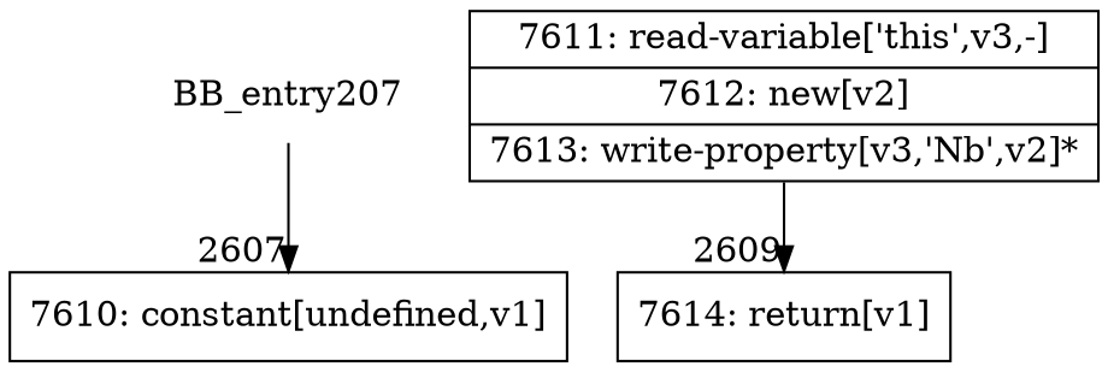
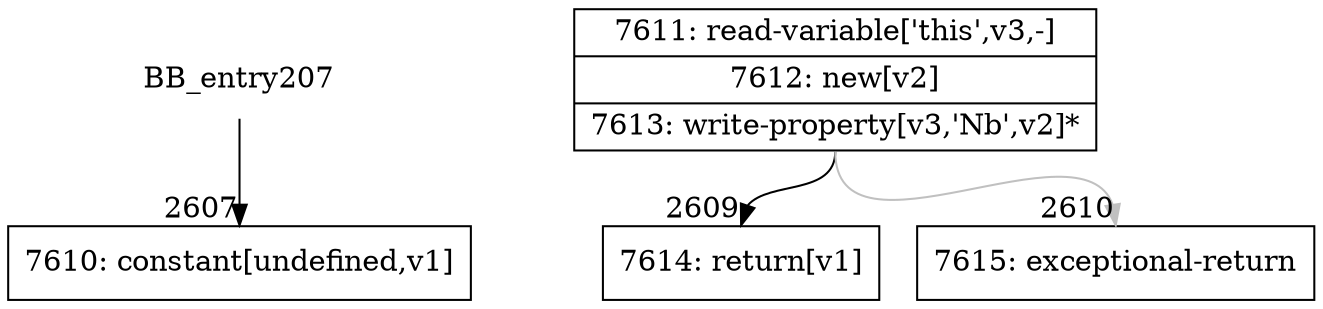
  digraph {
    rankdir=TD
    node [shape=record]
    edge [headport=n tailport=s]
    n1 [label=BB_entry207 shape=none]
    n2 [label="{7610: constant[undefined,v1]}"]
    n3 [label="{7611: read-variable['this',v3,-]|7612: new[v2]|7613: write-property[v3,'Nb',v2]*}"]
    n4 [label="{7614: return[v1]}"]
+   n5 [label="{7615: exceptional-return}"]
    n1 -> n2 [headlabel="    2607"]
    n3 -> n4 [headlabel="      2609"]
+   n3 -> n5 [color=gray headlabel="      2610"]
  }
